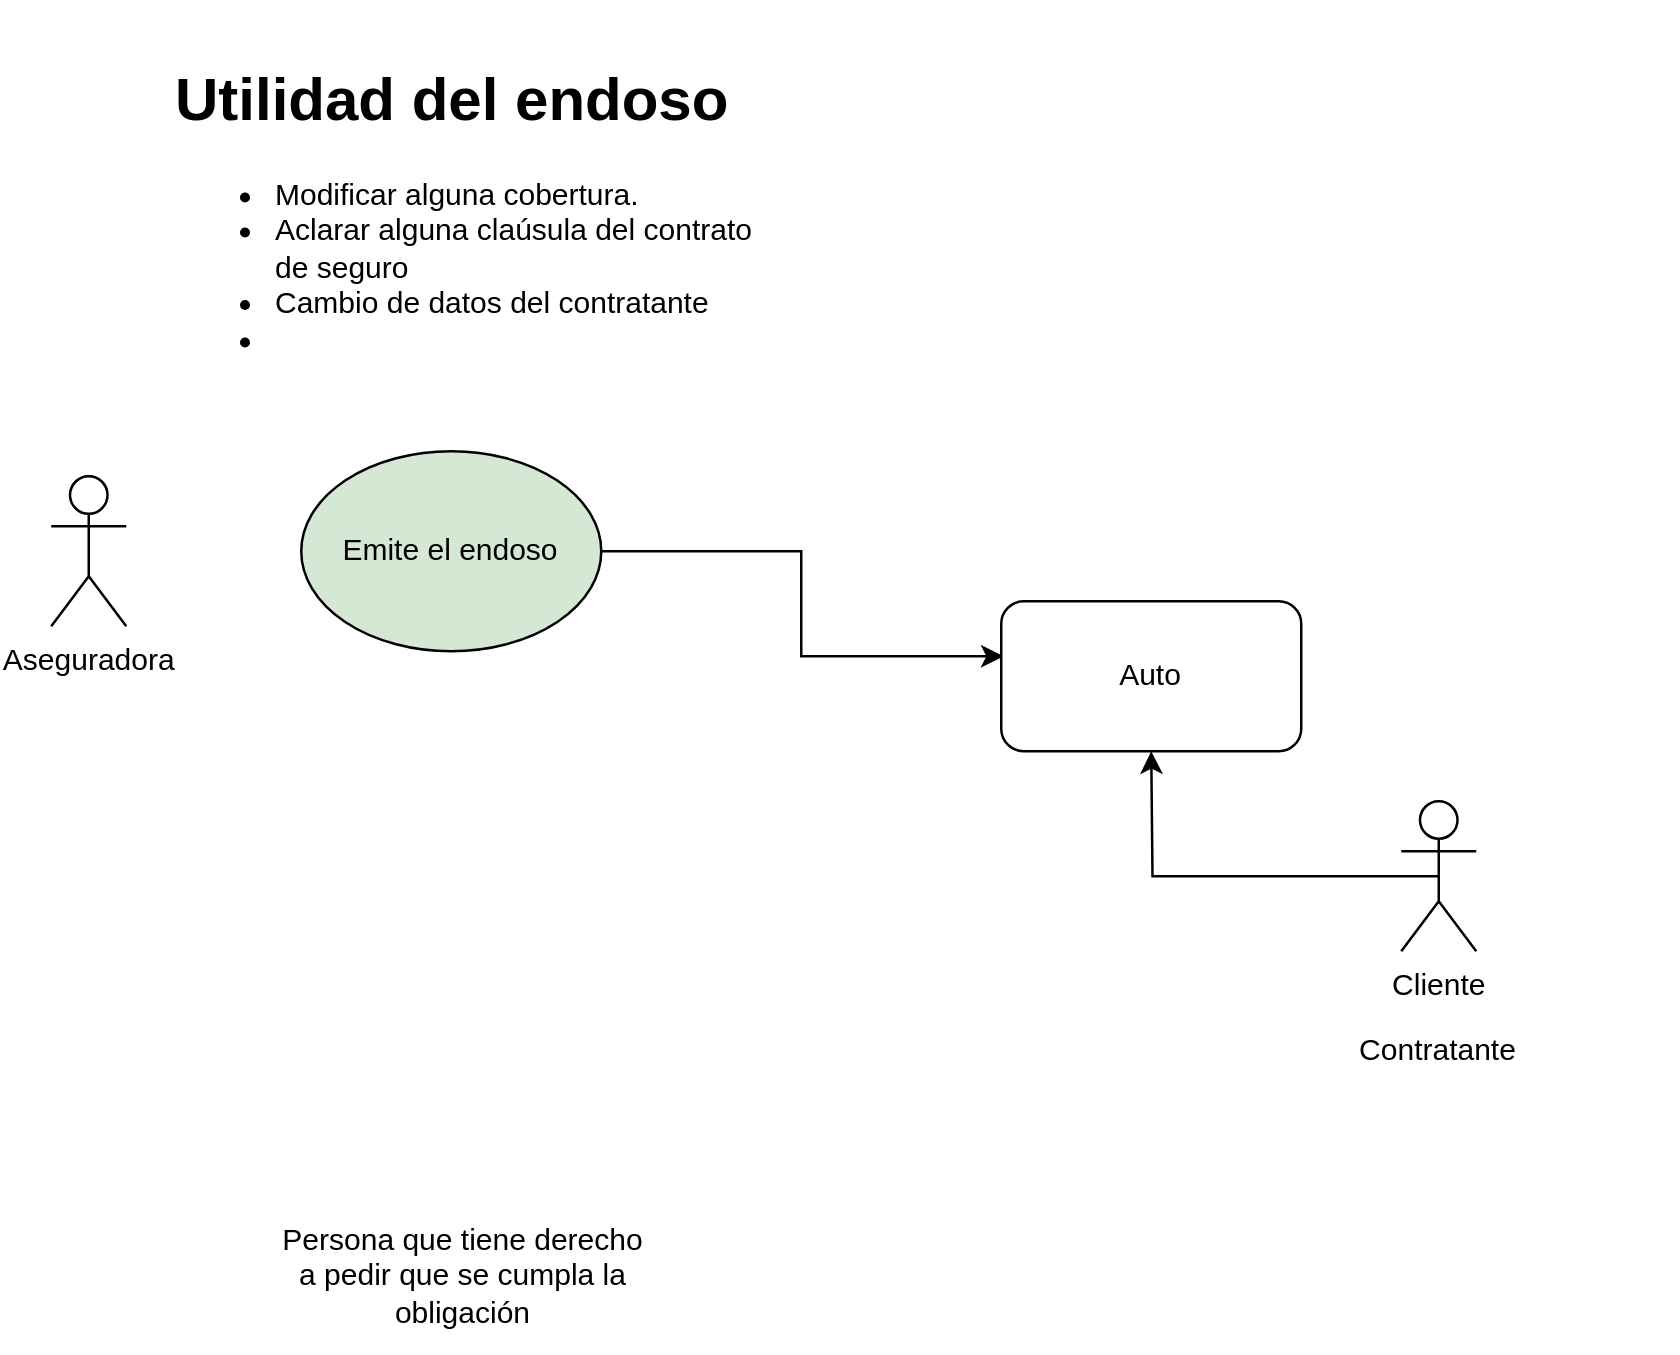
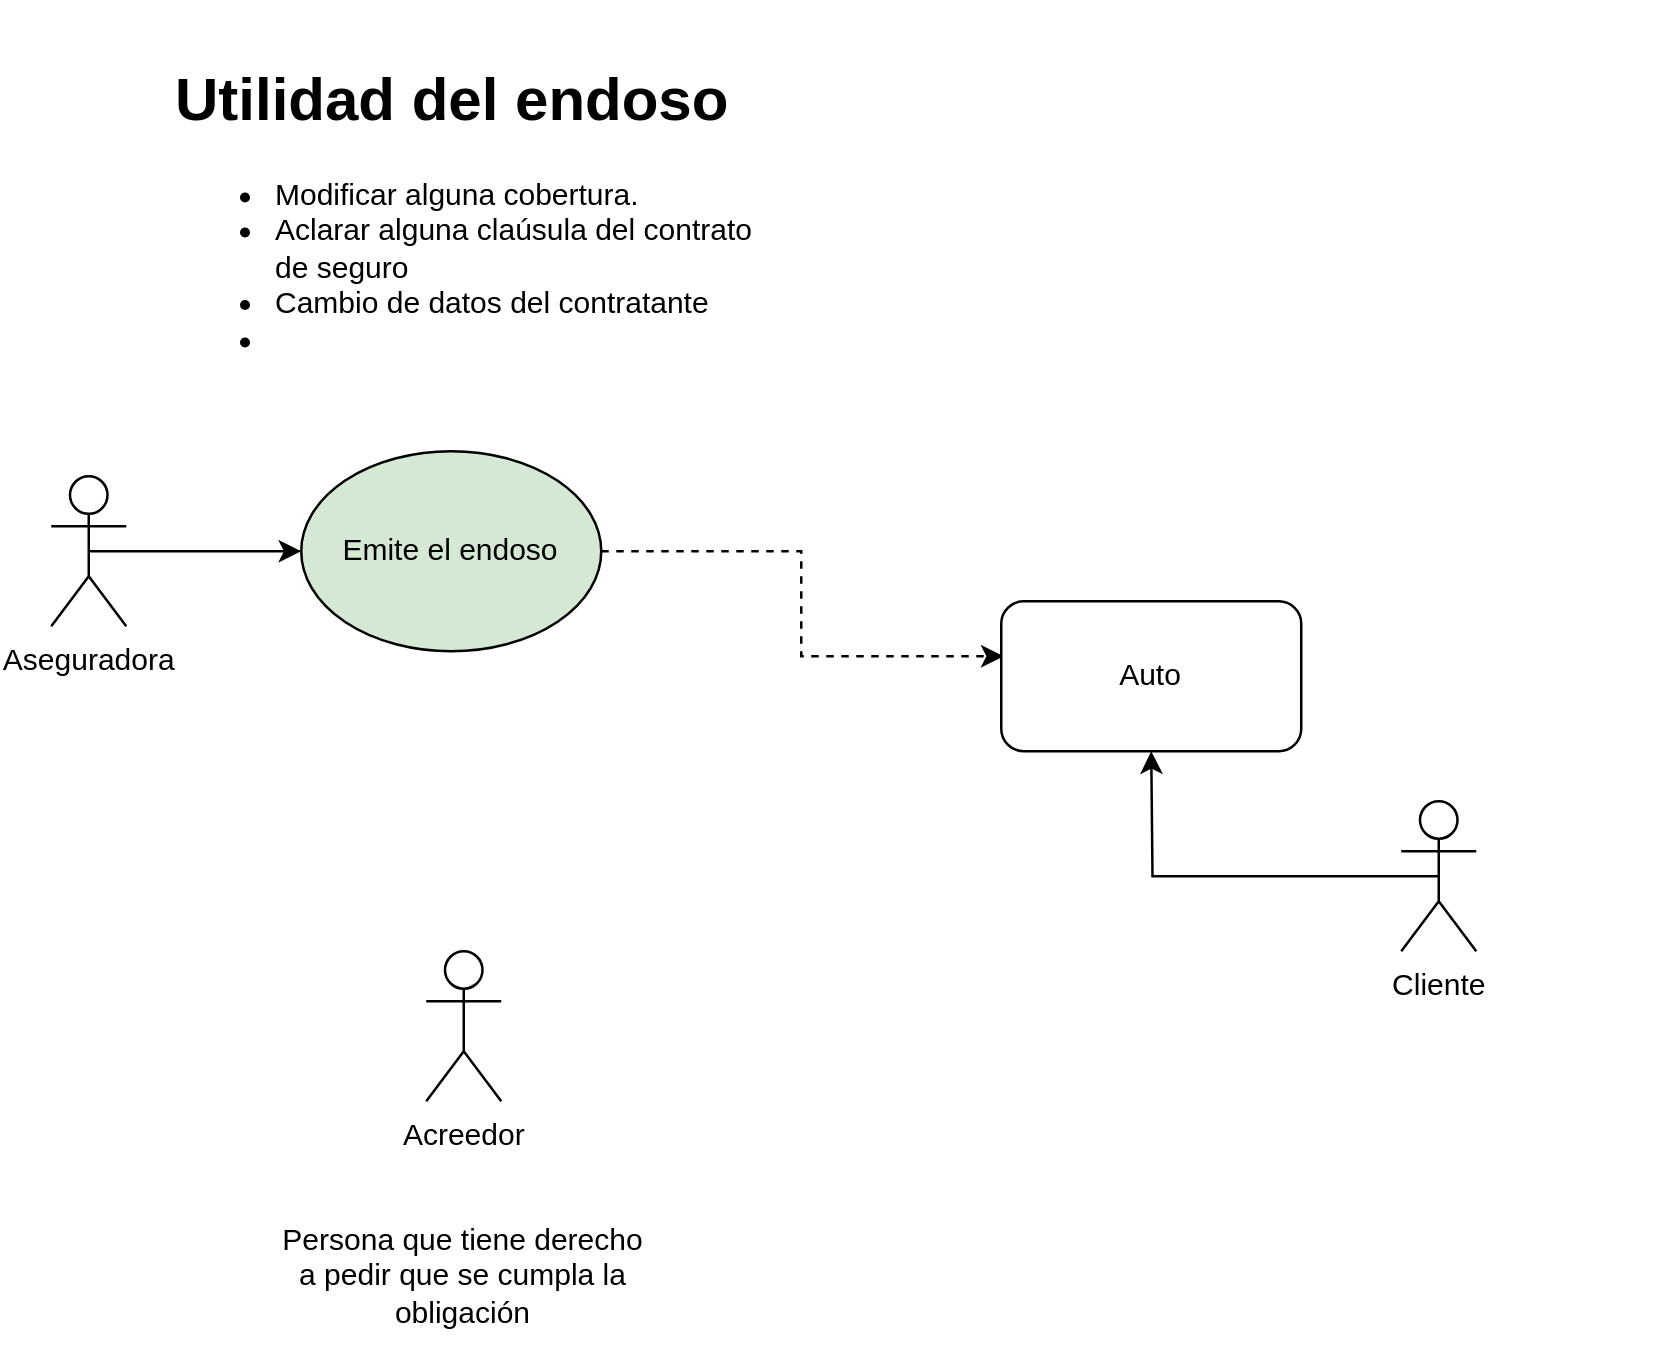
  <mxCell id="0" />
  <mxCell id="1" parent="0" />
+ <mxCell id="2" style="edgeStyle=orthogonalEdgeStyle;rounded=0;orthogonalLoop=1;jettySize=auto;html=1;exitX=0.5;exitY=0.5;exitDx=0;exitDy=0;exitPerimeter=0;" edge="1" parent="1" source="3" target="7"><mxGeometry relative="1" as="geometry"><mxPoint x="80" y="240" as="targetPoint" /></mxGeometry></mxCell>
  <mxCell id="3" value="Aseguradora" style="shape=umlActor;verticalLabelPosition=bottom;verticalAlign=top;html=1;outlineConnect=0;" vertex="1" parent="1"><mxGeometry x="20" y="190" width="30" height="60" as="geometry" /></mxCell>
  <mxCell id="4" style="edgeStyle=orthogonalEdgeStyle;rounded=0;orthogonalLoop=1;jettySize=auto;html=1;exitX=0.5;exitY=0.5;exitDx=0;exitDy=0;exitPerimeter=0;" edge="1" parent="1" source="5"><mxGeometry relative="1" as="geometry"><mxPoint x="460" y="300" as="targetPoint" /></mxGeometry></mxCell>
  <mxCell id="5" value="Cliente" style="shape=umlActor;verticalLabelPosition=bottom;verticalAlign=top;html=1;outlineConnect=0;" vertex="1" parent="1"><mxGeometry x="560" y="320" width="30" height="60" as="geometry" /></mxCell>
- <mxCell id="6" style="edgeStyle=orthogonalEdgeStyle;rounded=0;orthogonalLoop=1;jettySize=auto;html=1;exitX=1;exitY=0.5;exitDx=0;exitDy=0;entryX=0.008;entryY=0.367;entryDx=0;entryDy=0;entryPerimeter=0;" edge="1" parent="1" source="7" target="8"><mxGeometry relative="1" as="geometry" /></mxCell>
+ <mxCell id="6" style="edgeStyle=orthogonalEdgeStyle;rounded=0;orthogonalLoop=1;jettySize=auto;html=1;exitX=1;exitY=0.5;exitDx=0;exitDy=0;entryX=0.008;entryY=0.367;entryDx=0;entryDy=0;entryPerimeter=0;dashed=1;" edge="1" parent="1" source="7" target="8"><mxGeometry relative="1" as="geometry" /></mxCell>
  <mxCell id="7" value="Emite el endoso" style="ellipse;whiteSpace=wrap;html=1;fillColor=#d5e8d4;" vertex="1" parent="1"><mxGeometry x="120" y="180" width="120" height="80" as="geometry" /></mxCell>
  <mxCell id="8" value="Auto" style="rounded=1;whiteSpace=wrap;html=1;" vertex="1" parent="1"><mxGeometry x="400" y="240" width="120" height="60" as="geometry" /></mxCell>
+ <mxCell id="9" value="Acreedor" style="shape=umlActor;verticalLabelPosition=bottom;verticalAlign=top;html=1;outlineConnect=0;" vertex="1" parent="1"><mxGeometry x="170" y="380" width="30" height="60" as="geometry" /></mxCell>
  <mxCell id="10" value="Persona que tiene derecho a pedir que se cumpla la obligación" style="text;html=1;strokeColor=none;fillColor=none;align=center;verticalAlign=middle;whiteSpace=wrap;rounded=0;" vertex="1" parent="1"><mxGeometry x="110" y="500" width="150" height="20" as="geometry" /></mxCell>
  <mxCell id="11" value="&lt;h1&gt;Utilidad del endoso&lt;/h1&gt;&lt;p&gt;&lt;/p&gt;&lt;ul&gt;&lt;li&gt;Modificar alguna cobertura.&lt;/li&gt;&lt;li&gt;Aclarar alguna claúsula del contrato de seguro&lt;/li&gt;&lt;li&gt;Cambio de datos del contratante&lt;/li&gt;&lt;li&gt;&lt;br&gt;&lt;/li&gt;&lt;/ul&gt;&lt;p&gt;&lt;/p&gt;" style="text;html=1;strokeColor=none;fillColor=none;spacing=5;spacingTop=-20;whiteSpace=wrap;overflow=hidden;rounded=0;" vertex="1" parent="1"><mxGeometry x="65" y="20" width="240" height="120" as="geometry" /></mxCell>
- <mxCell id="12" value="Contratante" style="text;html=1;strokeColor=none;fillColor=none;align=center;verticalAlign=middle;whiteSpace=wrap;rounded=0;" vertex="1" parent="1"><mxGeometry x="500" y="410" width="150" height="20" as="geometry" /></mxCell>
